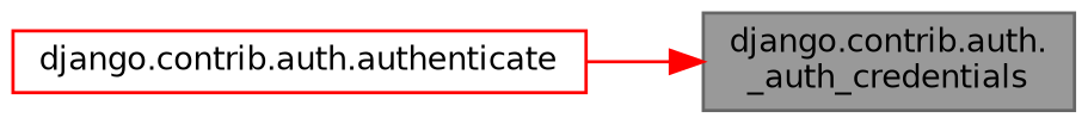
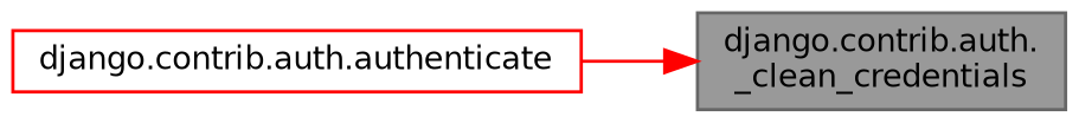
  digraph {
    rankdir=RL
    node [fontname=Helvetica fontsize=10 shape=box style=filled]
-   n1 [color=gray40 fillcolor=grey60 fontcolor=black height=0.2 label="django.contrib.auth.\l_auth_credentials" width=0.4]
+   n1 [color=gray40 fillcolor=grey60 fontcolor=black height=0.2 label="django.contrib.auth.\l_clean_credentials" width=0.4]
    n2 [color=red fillcolor=white height=0.2 label="django.contrib.auth.authenticate" width=0.4]
    n1 -> n2 [color=red dir=back fontname=Helvetica fontsize=10 labelfontname=Helvetica labelfontsize=10 style=solid]
  }
